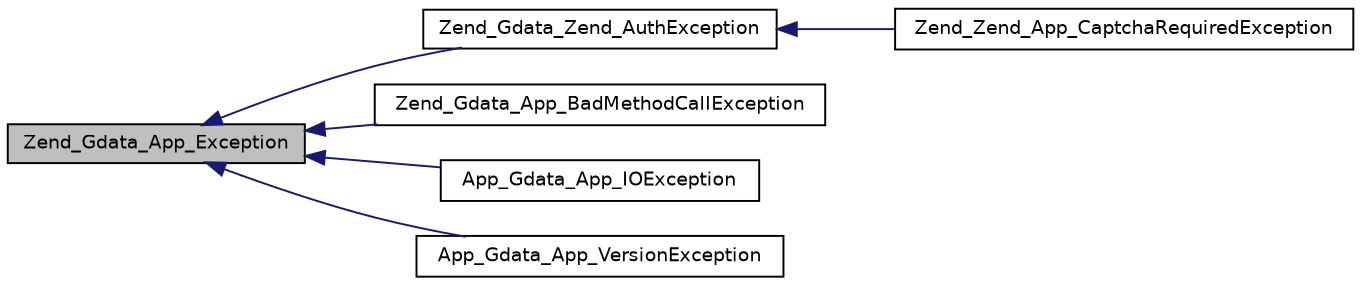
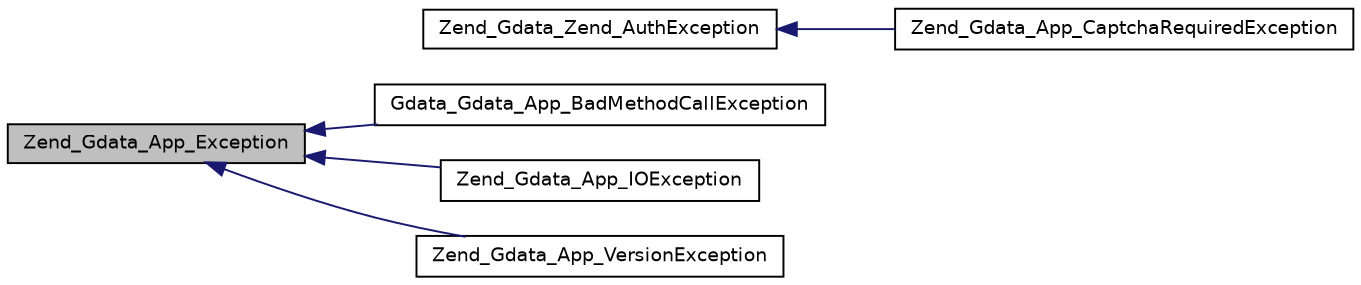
  digraph {
    rankdir=LR
    node [color=black fillcolor=white fontname=Helvetica fontsize=10 shape=record style=filled]
    edge [color=midnightblue dir=back fontname=Helvetica fontsize=10 labelfontname=Helvetica labelfontsize=10 style=solid]
    n1 [fillcolor=grey75 fontcolor=black height=0.2 label=Zend_Gdata_App_Exception width=0.4]
    n2 [height=0.2 label=Zend_Gdata_Zend_AuthException width=0.4]
-   n3 [height=0.2 label=Zend_Gdata_App_BadMethodCallException width=0.4]
-   n4 [height=0.2 label=App_Gdata_App_IOException width=0.4]
-   n5 [height=0.2 label=App_Gdata_App_VersionException width=0.4]
-   n6 [height=0.2 label=Zend_Zend_App_CaptchaRequiredException width=0.4]
-   n1 -> n2
+   n3 [height=0.2 label=Gdata_Gdata_App_BadMethodCallException width=0.4]
+   n4 [height=0.2 label=Zend_Gdata_App_IOException width=0.4]
+   n5 [height=0.2 label=Zend_Gdata_App_VersionException width=0.4]
+   n6 [height=0.2 label=Zend_Gdata_App_CaptchaRequiredException width=0.4]
    n1 -> n3
    n1 -> n4
    n1 -> n5
    n2 -> n6
  }
